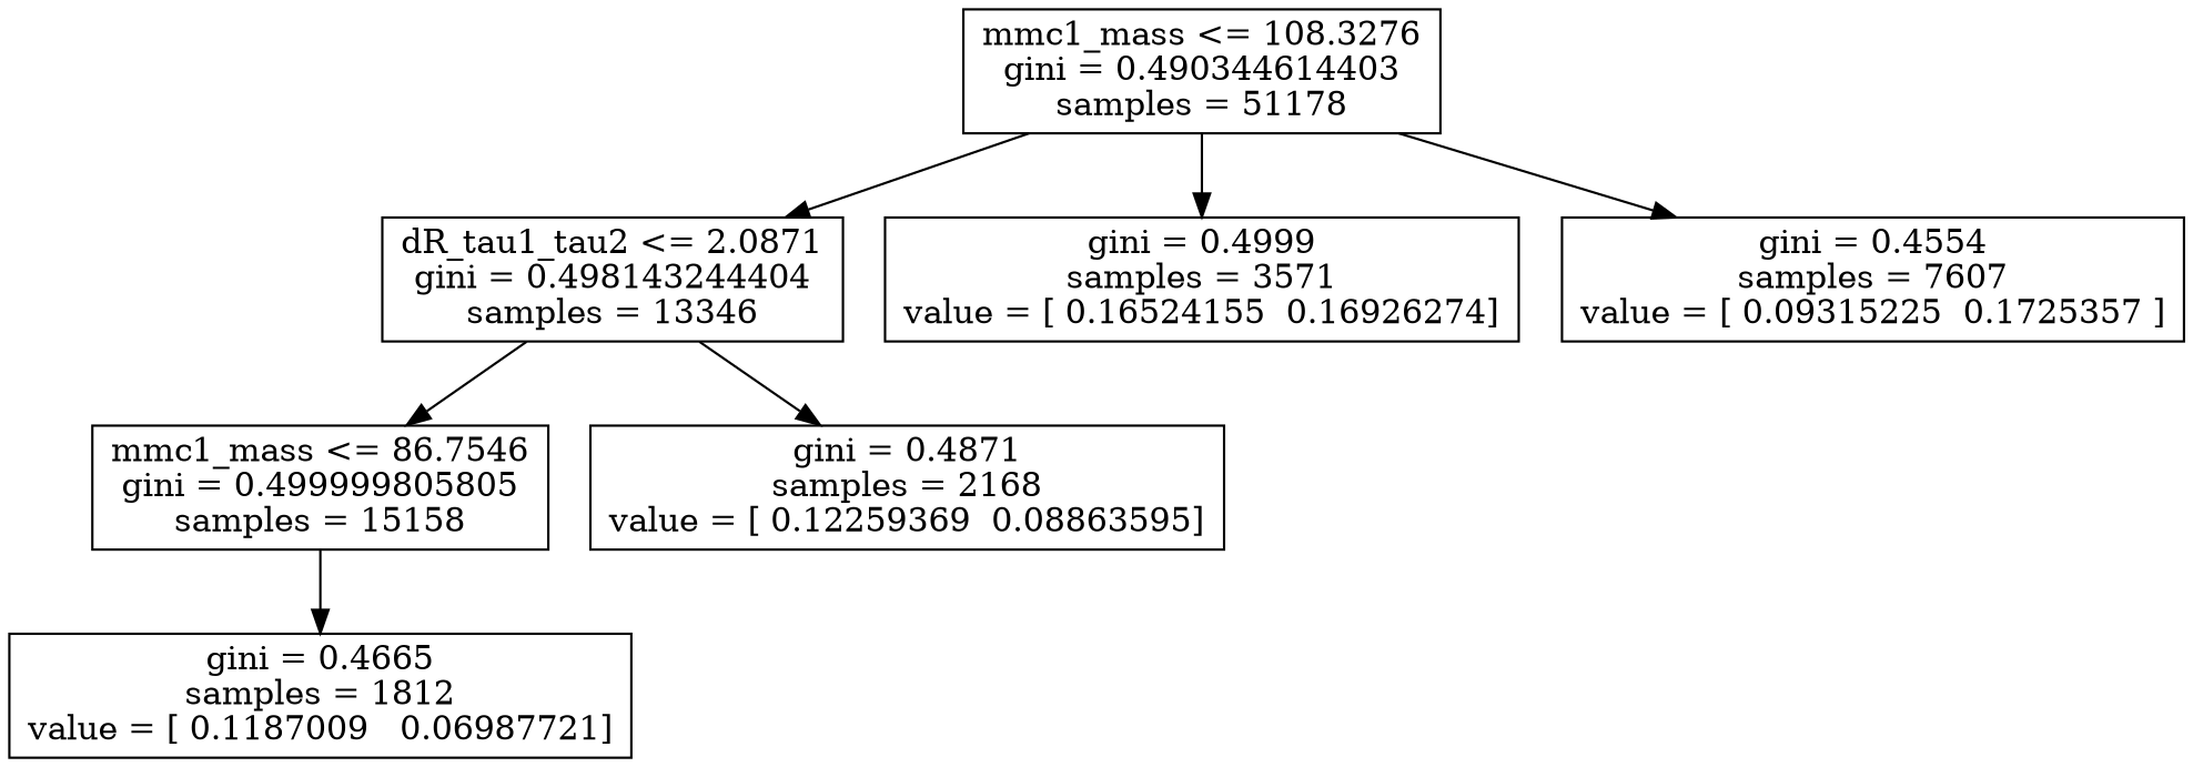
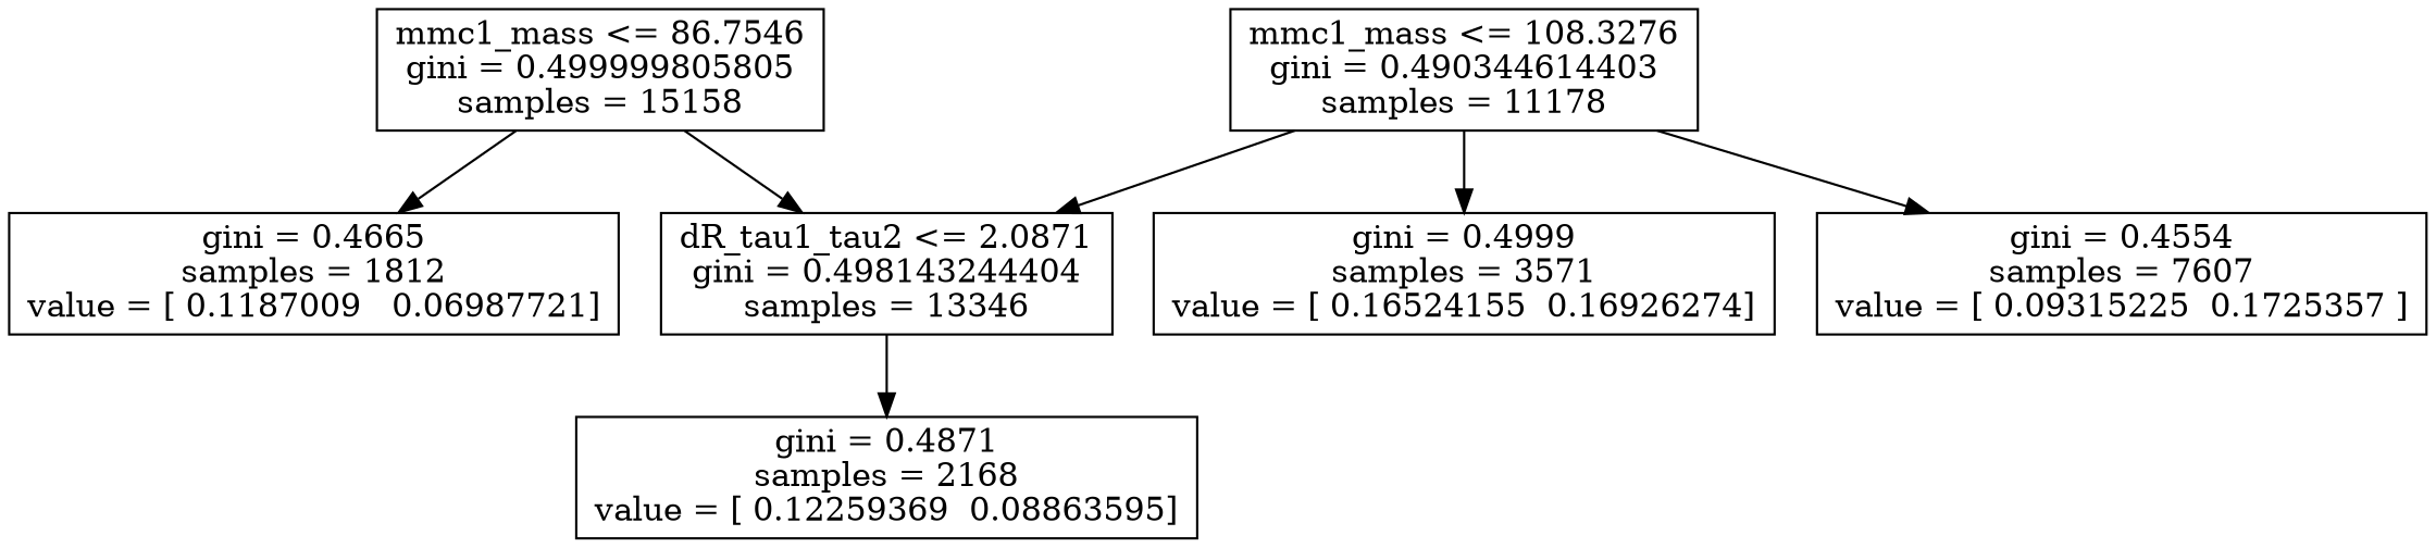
  digraph {
    node [shape=box]
    n1 [label="mmc1_mass <= 86.7546\ngini = 0.499999805805\nsamples = 15158"]
    n2 [label="gini = 0.4665\nsamples = 1812\nvalue = [ 0.1187009   0.06987721]"]
    n3 [label="dR_tau1_tau2 <= 2.0871\ngini = 0.498143244404\nsamples = 13346"]
    n4 [label="gini = 0.4871\nsamples = 2168\nvalue = [ 0.12259369  0.08863595]"]
-   n5 [label="mmc1_mass <= 108.3276\ngini = 0.490344614403\nsamples = 51178"]
+   n5 [label="mmc1_mass <= 108.3276\ngini = 0.490344614403\nsamples = 11178"]
    n6 [label="gini = 0.4999\nsamples = 3571\nvalue = [ 0.16524155  0.16926274]"]
    n7 [label="gini = 0.4554\nsamples = 7607\nvalue = [ 0.09315225  0.1725357 ]"]
    n1 -> n2
-   n3 -> n1
+   n1 -> n3
    n3 -> n4
    n5 -> n3
    n5 -> n6
    n5 -> n7
  }
